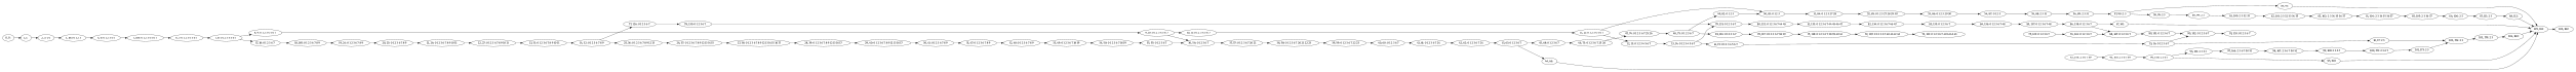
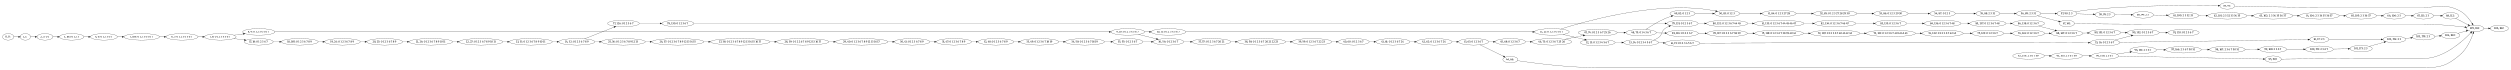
  digraph {
    fontname=Merriweather
    rankdir=LR
    node [fontname=Merriweather]
    edge [fontname=Merriweather]
    n1 [label="0, 0: "]
    n2 [label="1, 1: "]
    n3 [label="2, 3: 0 1 "]
    n4 [label="3, 183: 0 1 2 3 "]
    n5 [label="4, 6: 0 1 2 3 4 5 "]
    n6 [label="5, 184: 0 1 2 3 4 5 6 7 "]
    n7 [label="6, 7: 0 1 2 3 4 5 6 7 "]
    n8 [label="7, 8: 0 1 2 3 4 5 6 7 "]
    n9 [label="8, 9: 0 1 2 3 4 5 6 7 "]
    n10 [label="17, 18: 0 1 2 3 6 7 "]
    n11 [label="9, 10: 0 1 2 3 4 5 6 7 "]
    n12 [label="18, 185: 0 1 2 3 6 7 8 9 "]
    n13 [label="10, 11: 0 1 2 3 4 5 6 7 "]
    n14 [label="36, 56: 0 1 2 3 6 7 "]
    n15 [label="11, 12: 0 1 2 3 4 5 6 7 "]
    n16 [label="37, 57: 0 1 2 3 6 7 20 21 "]
    n17 [label="12, 13: 0 1 2 3 4 5 6 7 "]
    n18 [label="50, 83: 0 1 2 3 "]
    n19 [label="13, 14: 0 1 2 3 4 5 6 7 "]
    n20 [label="51, 84: 0 1 2 3 27 28 "]
    n21 [label="14, 15: 0 1 2 3 4 5 6 7 "]
    n22 [label="79, 131: 0 1 2 3 6 7 "]
    n23 [label="15, 16: 0 1 2 3 6 7 "]
    n24 [label="80, 132: 0 1 2 3 6 7 44 45 "]
    n25 [label="16, 17: 2 3 "]
    n26 [label="90, 152: 0 1 2 3 6 7 "]
    n27 [label="102, 174: 2 3 "]
    n28 [label="91, 153: 0 1 2 3 6 7 "]
    n29 [label="103, 179: 2 3 "]
    n30 [label="19, 24: 0 1 2 3 6 7 8 9 "]
    n31 [label="20, 25: 0 1 2 3 6 7 8 9 "]
    n32 [label="21, 26: 0 1 2 3 6 7 8 9 10 11 "]
    n33 [label="22, 27: 0 1 2 3 6 7 8 9 10 11 "]
    n34 [label="23, 31: 0 1 2 3 6 7 8 9 10 11 "]
    n35 [label="24, 32: 0 1 2 3 6 7 8 9 "]
    n36 [label="25, 36: 0 1 2 3 6 7 8 9 12 13 "]
    n37 [label="77, 126: 0 1 2 3 6 7 "]
    n38 [label="26, 37: 0 1 2 3 6 7 8 9 12 13 14 15 "]
    n39 [label="78, 130: 0 1 2 3 6 7 "]
    n40 [label="27, 38: 0 1 2 3 6 7 8 9 12 13 14 15 16 17 "]
-   n41 [label="28, 39: 0 1 2 3 6 7 8 9 12 13 16 17 "]
+   n41 [label="28, 39: 0 1 2 2 6 7 8 9 12 13 16 17"]
    n42 [label="29, 40: 0 1 2 3 6 7 8 9 12 13 16 17 "]
    n43 [label="30, 41: 0 1 2 3 6 7 8 9 "]
    n44 [label="31, 47: 0 1 2 3 6 7 8 9 "]
    n45 [label="32, 48: 0 1 2 3 6 7 8 9 "]
    n46 [label="33, 49: 0 1 2 3 6 7 18 19 "]
    n47 [label="34, 50: 0 1 2 3 6 7 18 19 "]
    n48 [label="35, 55: 0 1 2 3 6 7 "]
    n49 [label="38, 58: 0 1 2 3 6 7 20 21 22 23 "]
    n50 [label="39, 59: 0 1 2 3 6 7 22 23 "]
    n51 [label="40, 60: 0 1 2 3 6 7 "]
    n52 [label="41, 61: 0 1 2 3 6 7 24 "]
    n53 [label="42, 62: 0 1 2 3 6 7 24 "]
    n54 [label="43, 63: 0 1 2 3 6 7 "]
    n55 [label="44, 66: "]
    n56 [label="45, 68: 0 1 2 3 6 7 "]
    n57 [label="105, 181: "]
    n58 [label="46, 73: 0 1 2 3 6 7 25 26 "]
    n59 [label="106, 182: "]
    n60 [label="47, 74: 0 1 2 3 6 7 25 26 "]
-   n61 [label="48, 75: 0 1 2 3 6 7 "]
+   n61 [label="48, 75: 0 1 4 3 6 7"]
    n62 [label="49, 82: 0 1 2 3 "]
    n63 [label="69, 116: 0 1 2 3 6 7 "]
    n64 [label="70, 117: 0 1 2 3 6 7 38 39 "]
    n65 [label="52, 85: 0 1 2 3 27 28 29 30 "]
    n66 [label="53, 86: 0 1 2 3 29 30 "]
    n67 [label="54, 87: 0 1 2 3 "]
    n68 [label="55, 88: 2 3 31 "]
    n69 [label="56, 89: 2 3 31 "]
    n70 [label="57, 90: 2 3 "]
    n71 [label="58, 93: "]
    n72 [label="59, 95: 2 3 "]
    n73 [label="60, 99: 2 3 "]
    n74 [label="61, 100: 2 3 32 33 "]
    n75 [label="62, 101: 2 3 32 33 34 35 "]
    n76 [label="63, 102: 2 3 34 35 36 37 "]
    n77 [label="64, 104: 2 3 34 35 36 37 "]
    n78 [label="65, 105: 2 3 36 37 "]
    n79 [label="66, 106: 2 3 "]
    n80 [label="67, 111: 2 3 "]
    n81 [label="68, 112: "]
    n82 [label="71, 118: 0 1 2 3 6 7 38 39 40 41 "]
    n83 [label="72, 119: 0 1 2 3 6 7 40 41 42 43 "]
    n84 [label="73, 121: 0 1 2 3 6 7 40 41 42 43 "]
+   n85 [label="74, 122: 0 1 2 3 6 7 42 43 "]
    n86 [label="75, 123: 0 1 2 3 6 7 "]
    n87 [label="76, 124: 0 1 2 3 6 7 "]
    n88 [label="88, 147: 0 1 2 3 6 7 "]
    n89 [label="89, 151: 0 1 2 3 6 7 "]
    n90 [label="81, 133: 0 1 2 3 6 7 44 45 46 47 "]
    n91 [label="82, 134: 0 1 2 3 6 7 46 47 "]
    n92 [label="83, 135: 0 1 2 3 6 7 "]
    n93 [label="84, 136: 0 1 2 3 6 7 48 "]
    n94 [label="85, 137: 0 1 2 3 6 7 48 "]
    n95 [label="86, 138: 0 1 2 3 6 7 "]
    n96 [label="87, 141: "]
    n97 [label="92, 154: 2 3 6 7 49 "]
    n98 [label="93, 155: 2 3 6 7 49 "]
    n99 [label="94, 156: 2 3 6 7 "]
    n100 [label="95, 159: "]
    n101 [label="96, 161: 2 3 6 7 "]
    n102 [label="97, 166: 2 3 6 7 50 51 "]
    n103 [label="98, 167: 2 3 6 7 50 51 "]
    n104 [label="99, 168: 2 3 6 7 "]
    n105 [label="100, 171: 2 3 6 7 "]
    n106 [label="101, 173: 2 3 "]
    n107 [label="104, 180: "]
    n1 -> n2
    n2 -> n3
    n3 -> n4
    n4 -> n5
    n5 -> n6
    n6 -> n7
    n7 -> n8
    n8 -> n9
    n8 -> n10
    n9 -> n11
    n10 -> n12
    n11 -> n13
    n11 -> n14
    n12 -> n30
    n13 -> n15
    n14 -> n16
    n15 -> n17
    n15 -> n18
    n16 -> n49
    n17 -> n19
    n18 -> n20
    n19 -> n21
    n19 -> n22
    n20 -> n65
    n21 -> n23
    n22 -> n24
    n23 -> n25
    n23 -> n26
    n24 -> n90
    n25 -> n27
    n26 -> n28
    n27 -> n29
    n29 -> n107
    n30 -> n31
    n31 -> n32
    n32 -> n33
    n33 -> n34
    n34 -> n35
    n35 -> n36
    n35 -> n37
    n36 -> n38
    n37 -> n39
    n38 -> n40
    n39 -> n22
    n40 -> n41
    n41 -> n42
    n42 -> n43
    n43 -> n44
    n44 -> n45
    n45 -> n46
    n46 -> n47
    n47 -> n48
    n48 -> n14
    n49 -> n50
    n50 -> n51
    n51 -> n52
    n52 -> n53
    n53 -> n54
    n54 -> n55
    n54 -> n56
    n55 -> n57
    n56 -> n58
    n57 -> n59
    n58 -> n60
    n60 -> n61
    n61 -> n62
    n61 -> n63
    n62 -> n18
    n63 -> n64
    n64 -> n82
    n65 -> n66
    n66 -> n67
    n67 -> n68
    n68 -> n69
    n69 -> n70
    n70 -> n71
    n70 -> n72
    n71 -> n57
    n72 -> n73
    n73 -> n74
    n74 -> n75
    n75 -> n76
    n76 -> n77
    n77 -> n78
    n78 -> n79
    n79 -> n80
    n80 -> n81
    n81 -> n57
    n82 -> n83
    n83 -> n84
+   n84 -> n85
+   n85 -> n86
    n86 -> n87
    n87 -> n88
    n88 -> n89
    n89 -> n26
    n90 -> n91
    n91 -> n92
    n92 -> n93
    n93 -> n94
    n94 -> n95
    n95 -> n88
-   n95 -> n96
+   n69 -> n96
    n96 -> n57
    n97 -> n98
    n98 -> n99
    n99 -> n100
    n99 -> n101
    n100 -> n57
    n101 -> n102
    n102 -> n103
    n103 -> n104
    n104 -> n105
    n105 -> n106
    n106 -> n27
    n107 -> n57
  }
